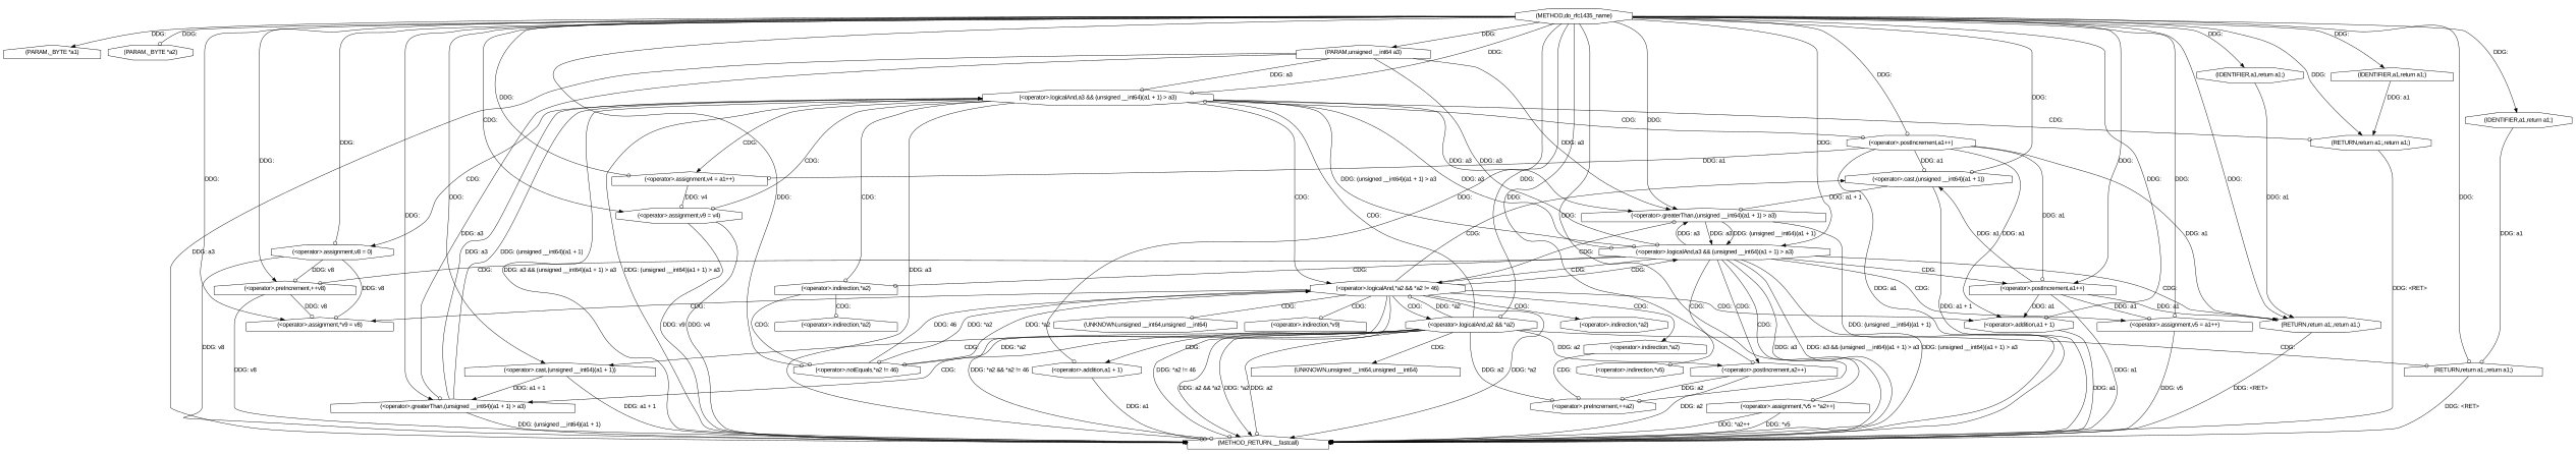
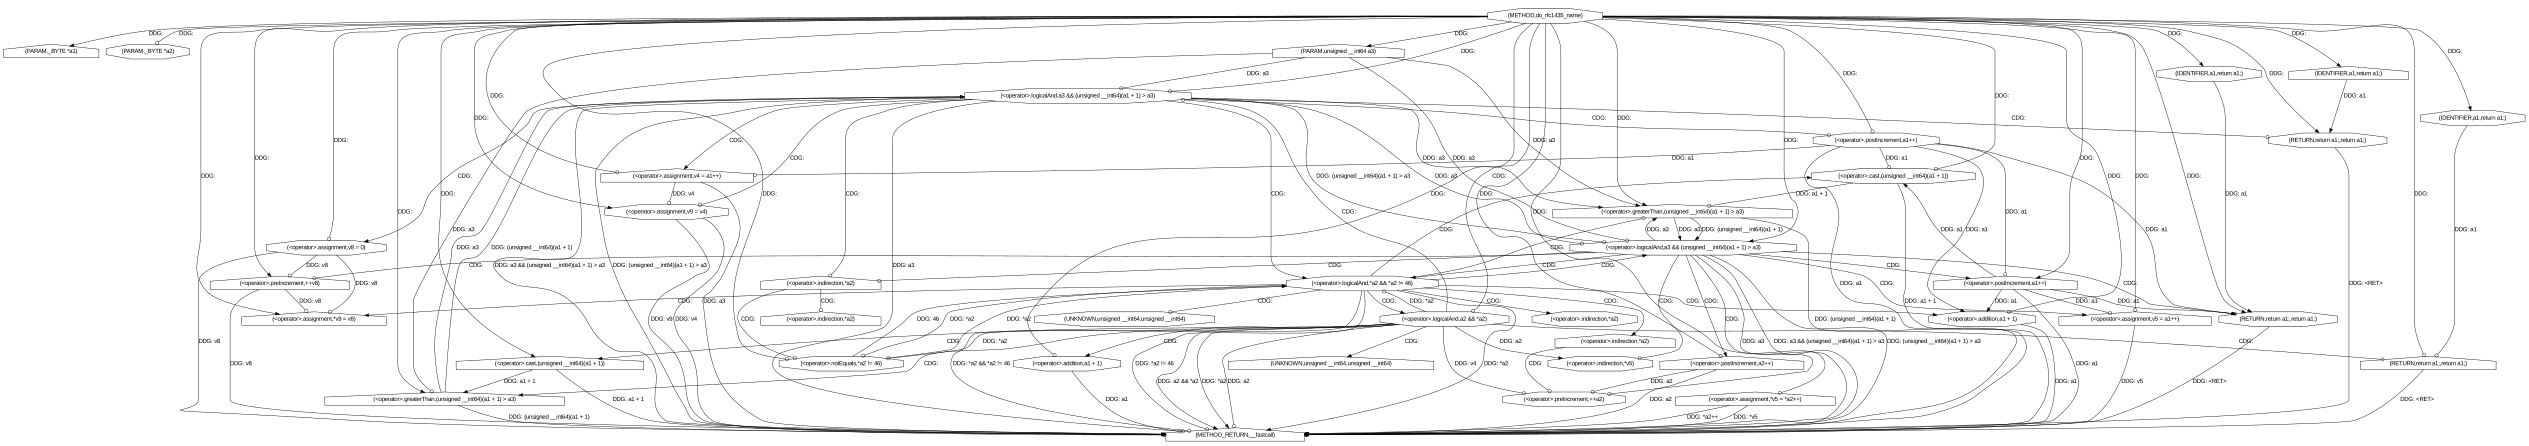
  digraph {
    fontname="Liberation Sans"
    node [fontname="Liberation Sans" shape=octagon]
    edge [arrowhead=odot fontname="Liberation Sans"]
    n1 [label="(METHOD,do_rfc1435_name)"]
    n2 [label="(PARAM,_BYTE *a1)" shape=house]
    n3 [label="(PARAM,_BYTE *a2)"]
    n4 [label="(PARAM,unsigned __int64 a3)" shape=house]
    n5 [label="(<operator>.logicalAnd,a2 && *a2)"]
    n6 [label="(<operator>.logicalAnd,a3 && (unsigned __int64)(a1 + 1) > a3)"]
    n7 [label="(<operator>.greaterThan,(unsigned __int64)(a1 + 1) > a3)" shape=house]
    n8 [label="(<operator>.cast,(unsigned __int64)(a1 + 1))" shape=house]
    n9 [label="(<operator>.addition,a1 + 1)"]
    n10 [label="(RETURN,return a1;,return a1;)"]
    n11 [label="(IDENTIFIER,a1,return a1;)" shape=house]
    n12 [label="(<operator>.assignment,v4 = a1++)" shape=house]
    n13 [label="(<operator>.postIncrement,a1++)"]
    n14 [label="(<operator>.assignment,v9 = v4)"]
    n15 [label="(<operator>.assignment,v8 = 0)"]
    n16 [label="(<operator>.notEquals,*a2 != 46)"]
    n17 [label="(<operator>.logicalAnd,a3 && (unsigned __int64)(a1 + 1) > a3)"]
    n18 [label="(<operator>.greaterThan,(unsigned __int64)(a1 + 1) > a3)" shape=house]
    n19 [label="(<operator>.cast,(unsigned __int64)(a1 + 1))"]
    n20 [label="(<operator>.addition,a1 + 1)"]
    n21 [label="(RETURN,return a1;,return a1;)"]
    n22 [label="(IDENTIFIER,a1,return a1;)"]
    n23 [label="(<operator>.assignment,v5 = a1++)" shape=house]
    n24 [label="(<operator>.postIncrement,a1++)" shape=house]
    n25 [label="(<operator>.postIncrement,a2++)" shape=house]
    n26 [label="(<operator>.preIncrement,++v8)" shape=house]
    n27 [label="(<operator>.assignment,*v9 = v8)" shape=house]
    n28 [label="(<operator>.preIncrement,++a2)"]
    n29 [label="(RETURN,return a1;,return a1;)" shape=house]
    n30 [label="(IDENTIFIER,a1,return a1;)"]
    n31 [label="(METHOD_RETURN,__fastcall)" shape=house]
    n32 [label="(<operator>.logicalAnd,*a2 && *a2 != 46)"]
    n33 [label="(UNKNOWN,unsigned __int64,unsigned __int64)" shape=house]
    n34 [label="(<operator>.indirection,*a2)" shape=house]
    n35 [label="(<operator>.assignment,*v5 = *a2++)" shape=house]
    n36 [label="(<operator>.indirection,*v5)"]
    n37 [label="(<operator>.indirection,*a2)"]
    n38 [label="(UNKNOWN,unsigned __int64,unsigned __int64)"]
-   n39 [label="(<operator>.indirection,*v9)" shape=house]
    n40 [label="(<operator>.indirection,*a2)" shape=house]
    n41 [label="(<operator>.indirection,*a2)" shape=house]
    n1 -> n2 [arrowhead=normal label="DDG: "]
    n1 -> n3 [label="DDG: "]
    n1 -> n4 [arrowhead=normal label="DDG: "]
-   n1 -> n5 [label="DDG: "]
+   n1 -> n5 [label="CDG: "]
    n1 -> n6 [label="DDG: "]
    n1 -> n7 [arrowhead=normal label="DDG: "]
    n1 -> n8 [arrowhead=normal label="DDG: "]
    n1 -> n9 [label="DDG: "]
    n1 -> n10 [arrowhead=normal label="DDG: "]
    n1 -> n11 [arrowhead=normal label="DDG: "]
    n1 -> n12 [label="DDG: "]
    n1 -> n13 [label="DDG: "]
-   n1 -> n14 [arrowhead=normal label="CDG: "]
+   n1 -> n14 [arrowhead=normal label="DDG: "]
    n1 -> n15 [label="DDG: "]
    n1 -> n16 [label="DDG: "]
    n1 -> n17 [arrowhead=normal label="DDG: "]
    n1 -> n18 [arrowhead=normal label="DDG: "]
    n1 -> n19 [label="DDG: "]
    n1 -> n20 [label="DDG: "]
    n1 -> n21 [arrowhead=normal label="DDG: "]
    n1 -> n22 [arrowhead=normal label="DDG: "]
    n1 -> n23 [label="DDG: "]
    n1 -> n24 [arrowhead=normal label="DDG: "]
    n1 -> n25 [label="DDG: "]
    n1 -> n26 [arrowhead=normal label="DDG: "]
    n1 -> n27 [arrowhead=normal label="DDG: "]
    n1 -> n28 [label="DDG: "]
    n1 -> n29 [label="DDG: "]
    n1 -> n30 [arrowhead=normal label="DDG: "]
    n4 -> n6 [label="DDG: a3"]
    n4 -> n7 [label="DDG: a3"]
    n4 -> n17 [label="DDG: a3"]
    n4 -> n18 [arrowhead=normal label="DDG: a3"]
-   n4 -> n31 [arrowhead=normal label="DDG: a3"]
+   n12 -> n31 [arrowhead=normal label="DDG: a3"]
    n5 -> n6 [label="CDG: "]
    n5 -> n7 [arrowhead=normal label="CDG: "]
    n5 -> n8 [arrowhead=normal label="CDG: "]
    n5 -> n9 [arrowhead=normal label="CDG: "]
    n5 -> n16 [label="DDG: *a2"]
-   n5 -> n25 [arrowhead=normal label="DDG: a2"]
-   n5 -> n28 [label="DDG: a2"]
+   n5 -> n36 [arrowhead=normal label="DDG: a2"]
+   n5 -> n28 [label="DDG: v4"]
    n5 -> n29 [label="CDG: "]
    n5 -> n31 [arrowhead=normal label="DDG: *a2"]
    n5 -> n31 [label="DDG: a2"]
    n5 -> n31 [arrowhead=normal label="DDG: a2 && *a2"]
    n5 -> n32 [label="DDG: *a2"]
    n5 -> n33 [arrowhead=normal label="CDG: "]
    n6 -> n10 [label="CDG: "]
    n6 -> n12 [arrowhead=normal label="CDG: "]
    n6 -> n13 [label="CDG: "]
    n6 -> n14 [label="CDG: "]
    n6 -> n15 [arrowhead=normal label="CDG: "]
    n6 -> n17 [label="DDG: a3"]
    n6 -> n17 [label="DDG: (unsigned __int64)(a1 + 1) > a3"]
    n6 -> n18 [arrowhead=normal label="DDG: a3"]
    n6 -> n31 [label="DDG: a3"]
    n6 -> n31 [label="DDG: a3 && (unsigned __int64)(a1 + 1) > a3"]
    n6 -> n31 [arrowhead=normal label="DDG: (unsigned __int64)(a1 + 1) > a3"]
    n6 -> n32 [arrowhead=normal label="CDG: "]
    n6 -> n34 [label="CDG: "]
    n7 -> n6 [arrowhead=normal label="DDG: a3"]
    n7 -> n6 [arrowhead=normal label="DDG: (unsigned __int64)(a1 + 1)"]
    n7 -> n31 [arrowhead=normal label="DDG: (unsigned __int64)(a1 + 1)"]
    n8 -> n7 [arrowhead=normal label="DDG: a1 + 1"]
    n8 -> n31 [arrowhead=normal label="DDG: a1 + 1"]
    n9 -> n31 [label="DDG: a1"]
    n10 -> n31 [arrowhead=normal label="DDG: <RET>"]
    n11 -> n10 [arrowhead=normal label="DDG: a1"]
    n12 -> n14 [label="DDG: v4"]
    n13 -> n12 [label="DDG: a1"]
    n13 -> n19 [label="DDG: a1"]
    n13 -> n20 [arrowhead=normal label="DDG: a1"]
    n13 -> n21 [arrowhead=normal label="DDG: a1"]
    n13 -> n24 [label="DDG: a1"]
    n13 -> n31 [arrowhead=normal label="DDG: a1"]
    n14 -> n31 [label="DDG: v4"]
    n14 -> n31 [label="DDG: v9"]
    n15 -> n26 [label="DDG: v8"]
    n15 -> n27 [label="DDG: v8"]
    n15 -> n31 [arrowhead=normal label="DDG: v8"]
    n16 -> n32 [arrowhead=normal label="DDG: *a2"]
    n16 -> n32 [arrowhead=normal label="DDG: 46"]
    n17 -> n18 [arrowhead=normal label="DDG: a3"]
    n17 -> n21 [arrowhead=normal label="CDG: "]
    n17 -> n23 [arrowhead=normal label="CDG: "]
    n17 -> n24 [arrowhead=normal label="CDG: "]
    n17 -> n25 [arrowhead=normal label="CDG: "]
    n17 -> n26 [label="CDG: "]
    n17 -> n31 [label="DDG: a3"]
    n17 -> n31 [arrowhead=normal label="DDG: a3 && (unsigned __int64)(a1 + 1) > a3"]
    n17 -> n31 [label="DDG: (unsigned __int64)(a1 + 1) > a3"]
    n17 -> n32 [arrowhead=normal label="CDG: "]
    n17 -> n34 [label="CDG: "]
    n17 -> n35 [label="CDG: "]
    n17 -> n36 [label="CDG: "]
    n18 -> n17 [arrowhead=normal label="DDG: a3"]
    n18 -> n17 [arrowhead=normal label="DDG: (unsigned __int64)(a1 + 1)"]
    n18 -> n31 [label="DDG: (unsigned __int64)(a1 + 1)"]
    n19 -> n18 [label="DDG: a1 + 1"]
    n19 -> n31 [arrowhead=normal label="DDG: a1 + 1"]
    n20 -> n31 [label="DDG: a1"]
    n21 -> n31 [label="DDG: <RET>"]
    n22 -> n21 [arrowhead=normal label="DDG: a1"]
    n23 -> n31 [label="DDG: v5"]
    n24 -> n19 [arrowhead=normal label="DDG: a1"]
    n24 -> n20 [arrowhead=normal label="DDG: a1"]
    n24 -> n21 [label="DDG: a1"]
    n24 -> n23 [label="DDG: a1"]
    n24 -> n31 [label="DDG: a1"]
    n25 -> n28 [label="DDG: a2"]
    n25 -> n31 [label="DDG: a2"]
    n26 -> n27 [label="DDG: v8"]
    n26 -> n31 [arrowhead=normal label="DDG: v8"]
    n29 -> n31 [label="DDG: <RET>"]
    n30 -> n29 [label="DDG: a1"]
    n32 -> n5 [arrowhead=normal label="CDG: "]
    n32 -> n16 [label="DDG: *a2"]
    n32 -> n17 [arrowhead=normal label="CDG: "]
    n32 -> n18 [label="CDG: "]
    n32 -> n19 [arrowhead=normal label="CDG: "]
    n32 -> n20 [arrowhead=normal label="CDG: "]
    n32 -> n27 [arrowhead=normal label="CDG: "]
    n32 -> n31 [arrowhead=normal label="DDG: *a2"]
    n32 -> n31 [label="DDG: *a2 && *a2 != 46"]
    n32 -> n31 [label="DDG: *a2 != 46"]
    n32 -> n37 [arrowhead=normal label="CDG: "]
    n32 -> n38 [label="CDG: "]
-   n32 -> n39 [label="CDG: "]
    n32 -> n40 [arrowhead=normal label="CDG: "]
    n34 -> n16 [label="CDG: "]
    n34 -> n41 [label="CDG: "]
    n35 -> n31 [arrowhead=normal label="DDG: *a2++"]
    n35 -> n31 [arrowhead=normal label="DDG: *v5"]
    n40 -> n28 [label="CDG: "]
  }
